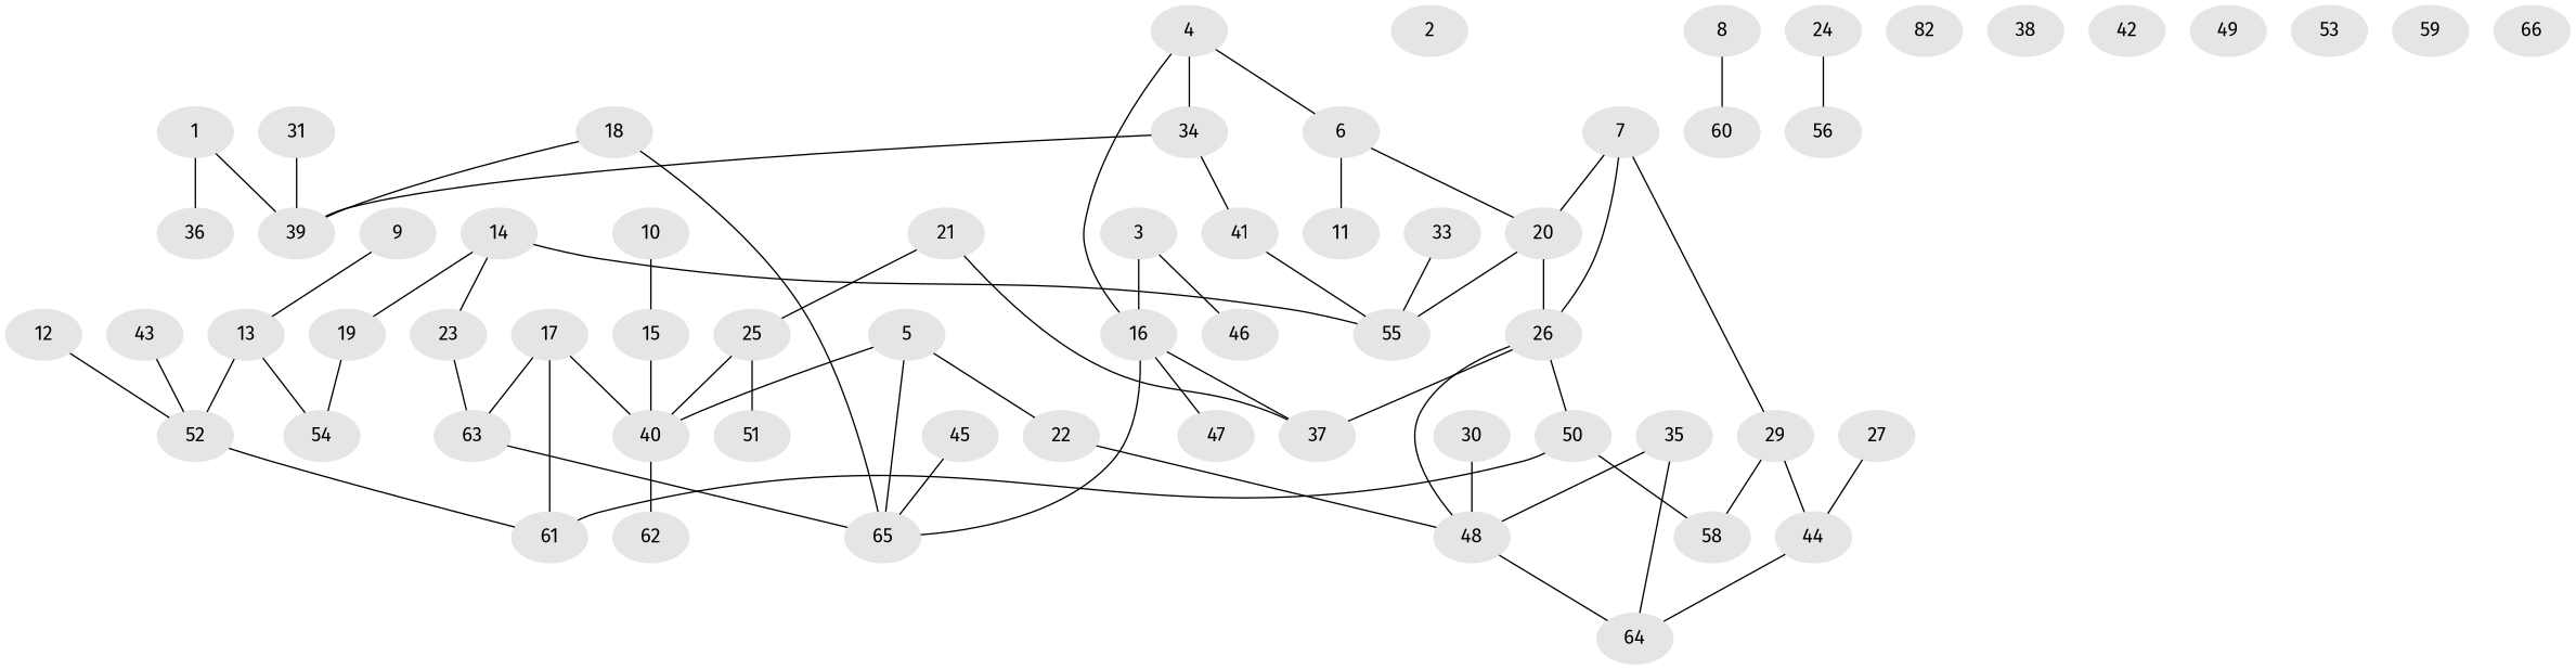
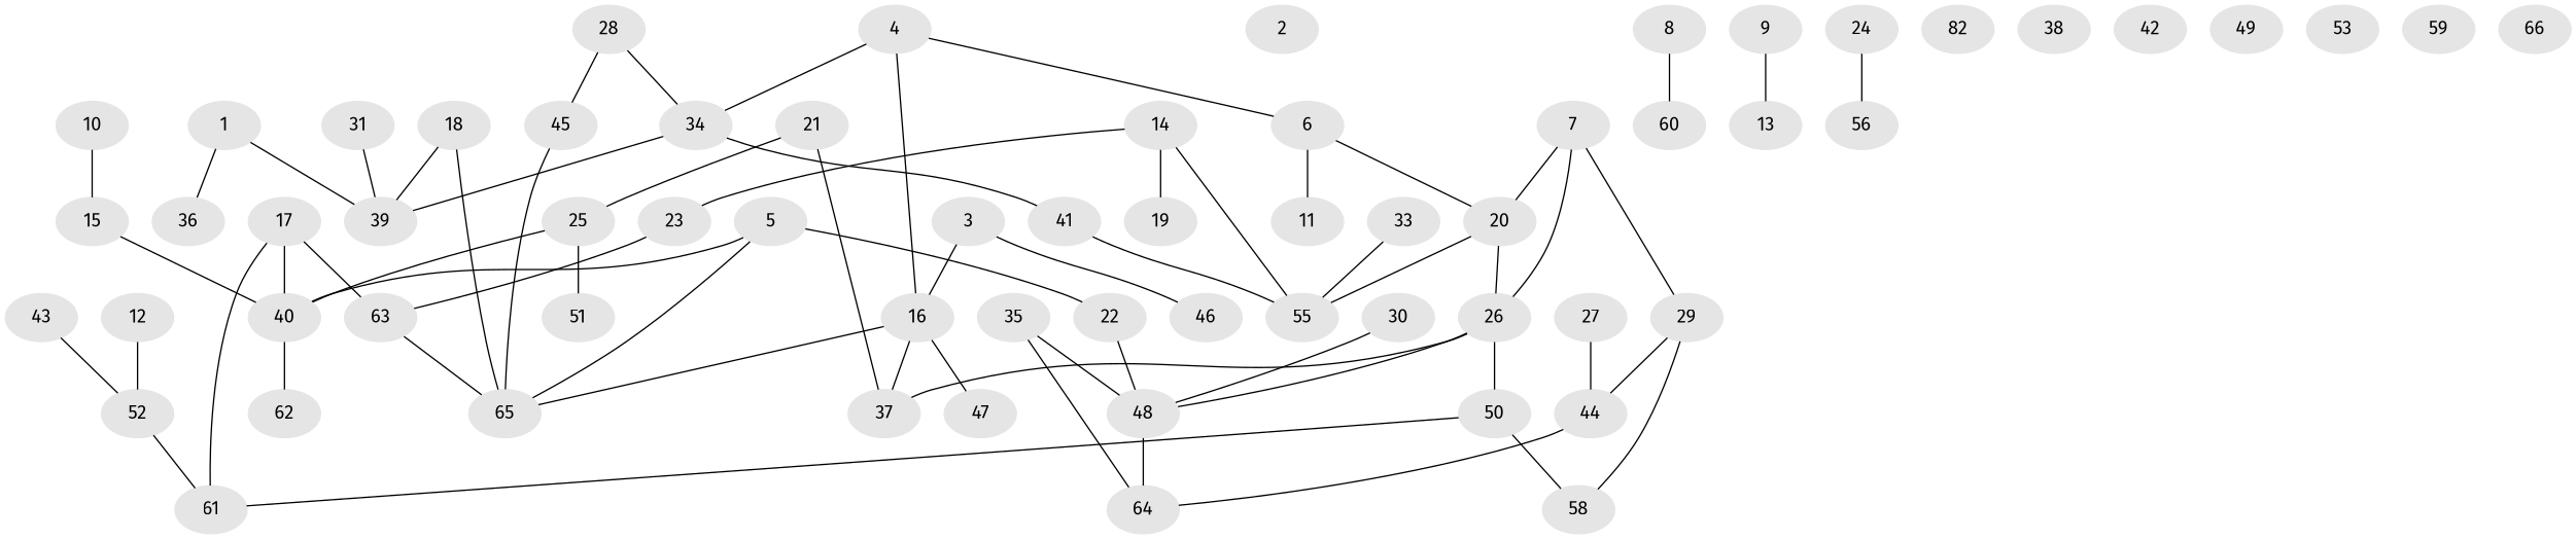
  graph {
    fontname="Fira Sans"
    node [color=gray90 fontname="Fira Sans" style=filled]
    edge [fontname="Fira Sans"]
    1
    36
    39
    2
    3
    16
    46
    65
    37
    47
    4
    6
    34
    11
    20
    41
    5
    22
    40
    48
    62
    26
    55
    7
    29
    50
    44
    58
    8
    60
    9
    13
    52
-   54
    10
    15
    12
    61
    14
    19
    23
    63
    17
    18
    21
    25
    51
    64
    24
    56
    27
+   28
    45
    30
    31
    n56 [label=82]
    33
    35
    38
    42
    43
    49
    53
    59
    66
    1 -- 36
    1 -- 39
    3 -- 16
    3 -- 46
    16 -- 65
    16 -- 37
    16 -- 47
    4 -- 16
    4 -- 6
    4 -- 34
    6 -- 11
    6 -- 20
    34 -- 39
    34 -- 41
    20 -- 26
    20 -- 55
    41 -- 55
    5 -- 65
    5 -- 22
    5 -- 40
    22 -- 48
    40 -- 62
    48 -- 64
    26 -- 37
    26 -- 48
    26 -- 50
    7 -- 20
    7 -- 26
    7 -- 29
    29 -- 44
    29 -- 58
    50 -- 58
    50 -- 61
    44 -- 64
    8 -- 60
    9 -- 13
-   13 -- 52
-   13 -- 54
    52 -- 61
    10 -- 15
    15 -- 40
    12 -- 52
    14 -- 55
    14 -- 19
    14 -- 23
-   19 -- 54
    23 -- 63
    63 -- 65
    17 -- 40
    17 -- 61
    17 -- 63
    18 -- 39
    18 -- 65
    21 -- 37
    21 -- 25
    25 -- 40
    25 -- 51
    24 -- 56
    27 -- 44
+   28 -- 34
+   28 -- 45
    45 -- 65
    30 -- 48
    31 -- 39
    33 -- 55
    35 -- 48
    35 -- 64
    43 -- 52
  }
